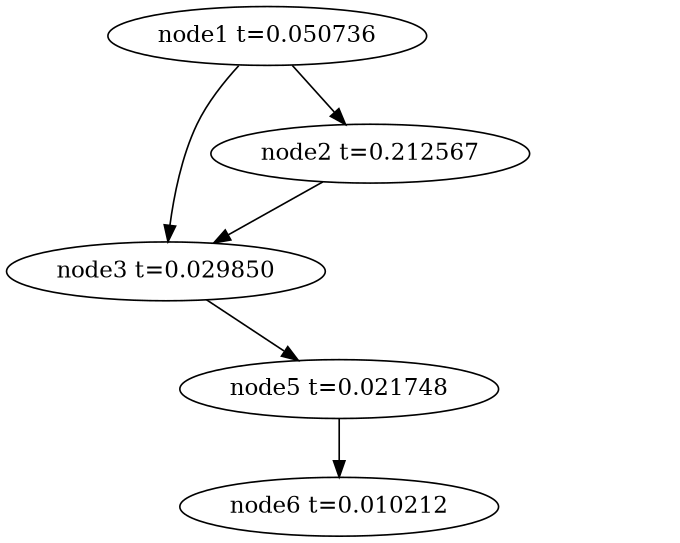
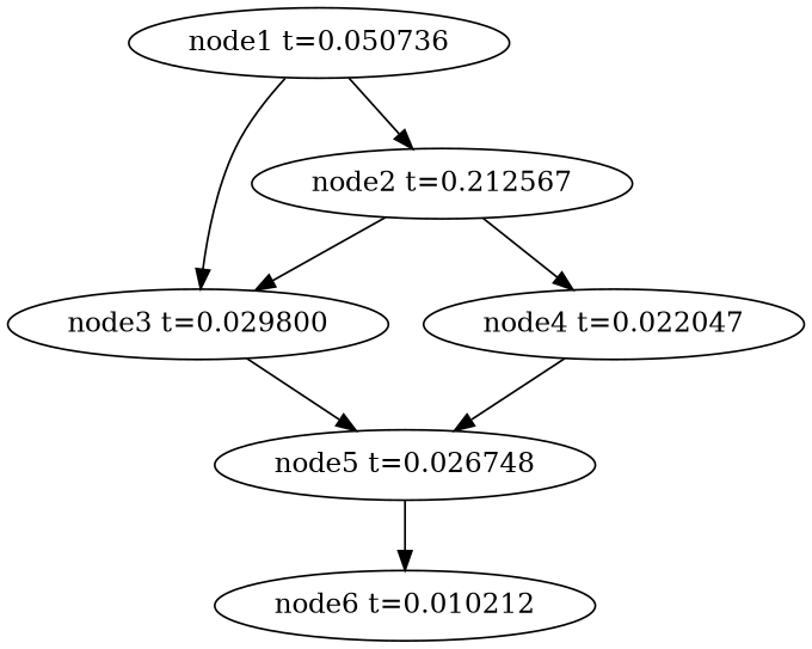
  digraph {
    n1 [label="node6 t=0.010212"]
-   n2 [label="node5 t=0.021748"]
-   n4 [label="node3 t=0.029850"]
+   n2 [label="node5 t=0.026748"]
+   n3 [label="node4 t=0.022047"]
+   n4 [label="node3 t=0.029800"]
    n5 [label="node2 t=0.212567"]
    n6 [label="node1 t=0.050736"]
    n2 -> n1
+   n3 -> n2
    n4 -> n2
+   n5 -> n3
    n5 -> n4
    n6 -> n4
    n6 -> n5
  }
